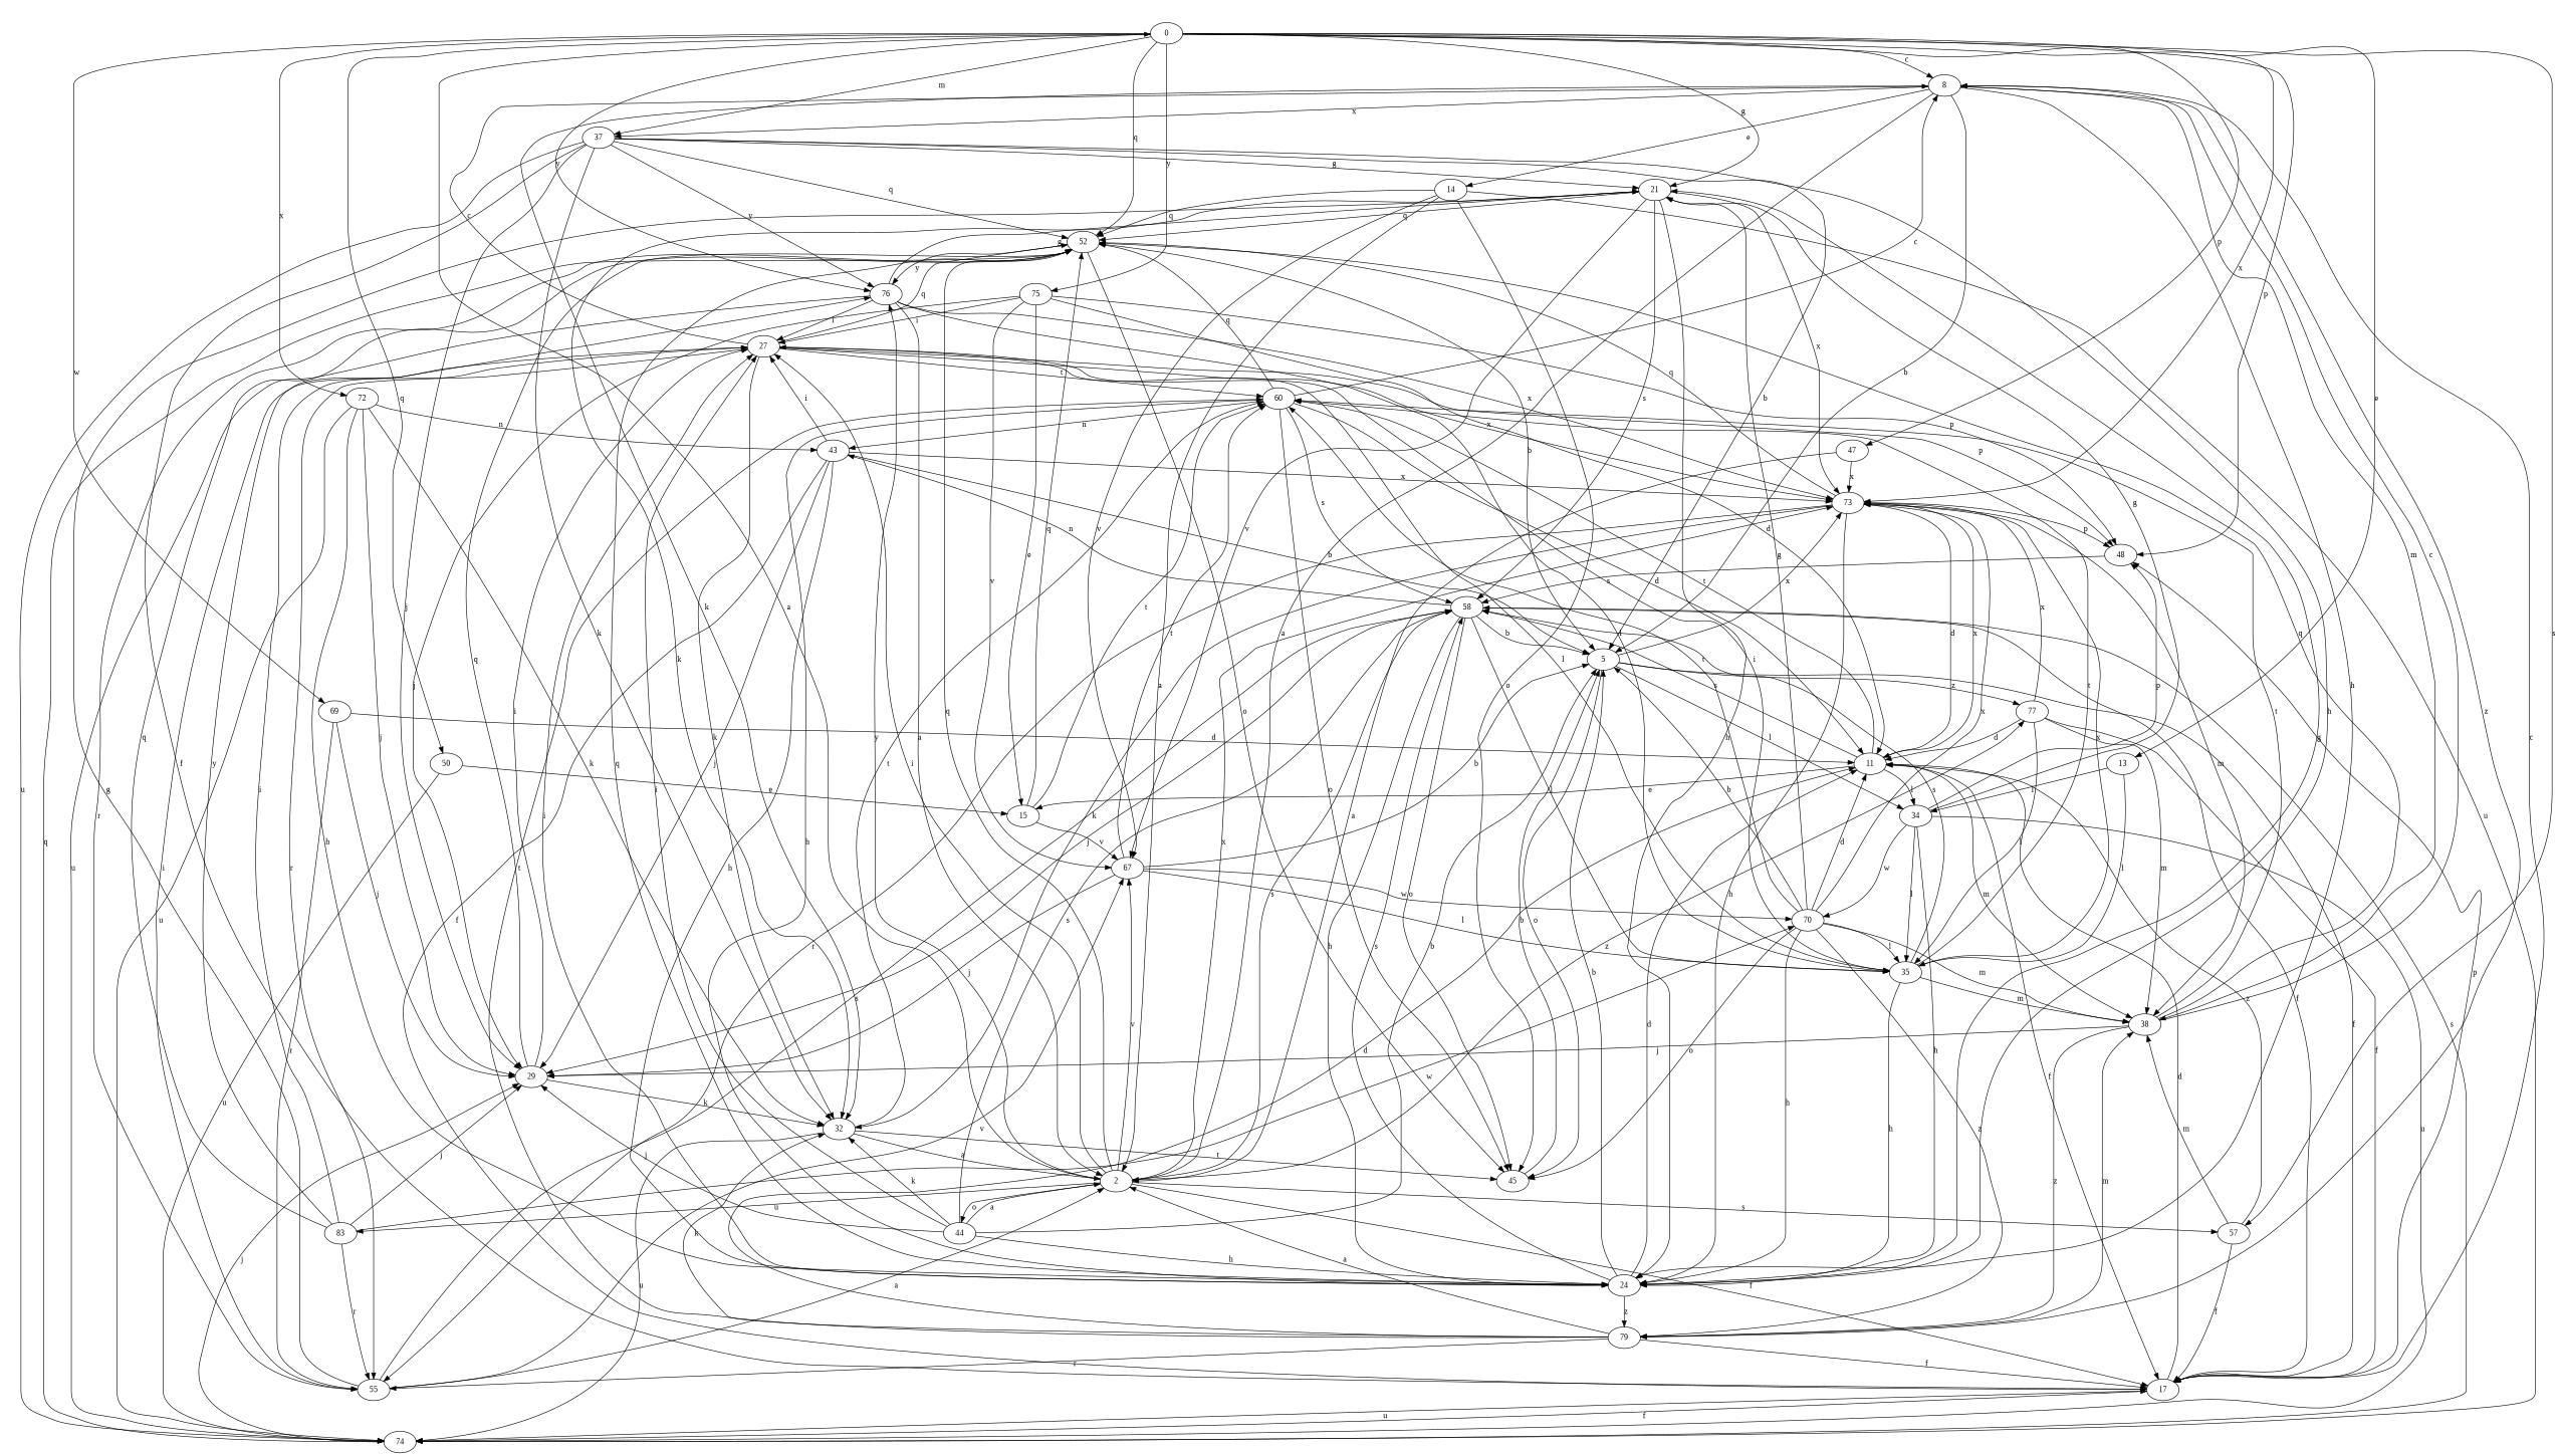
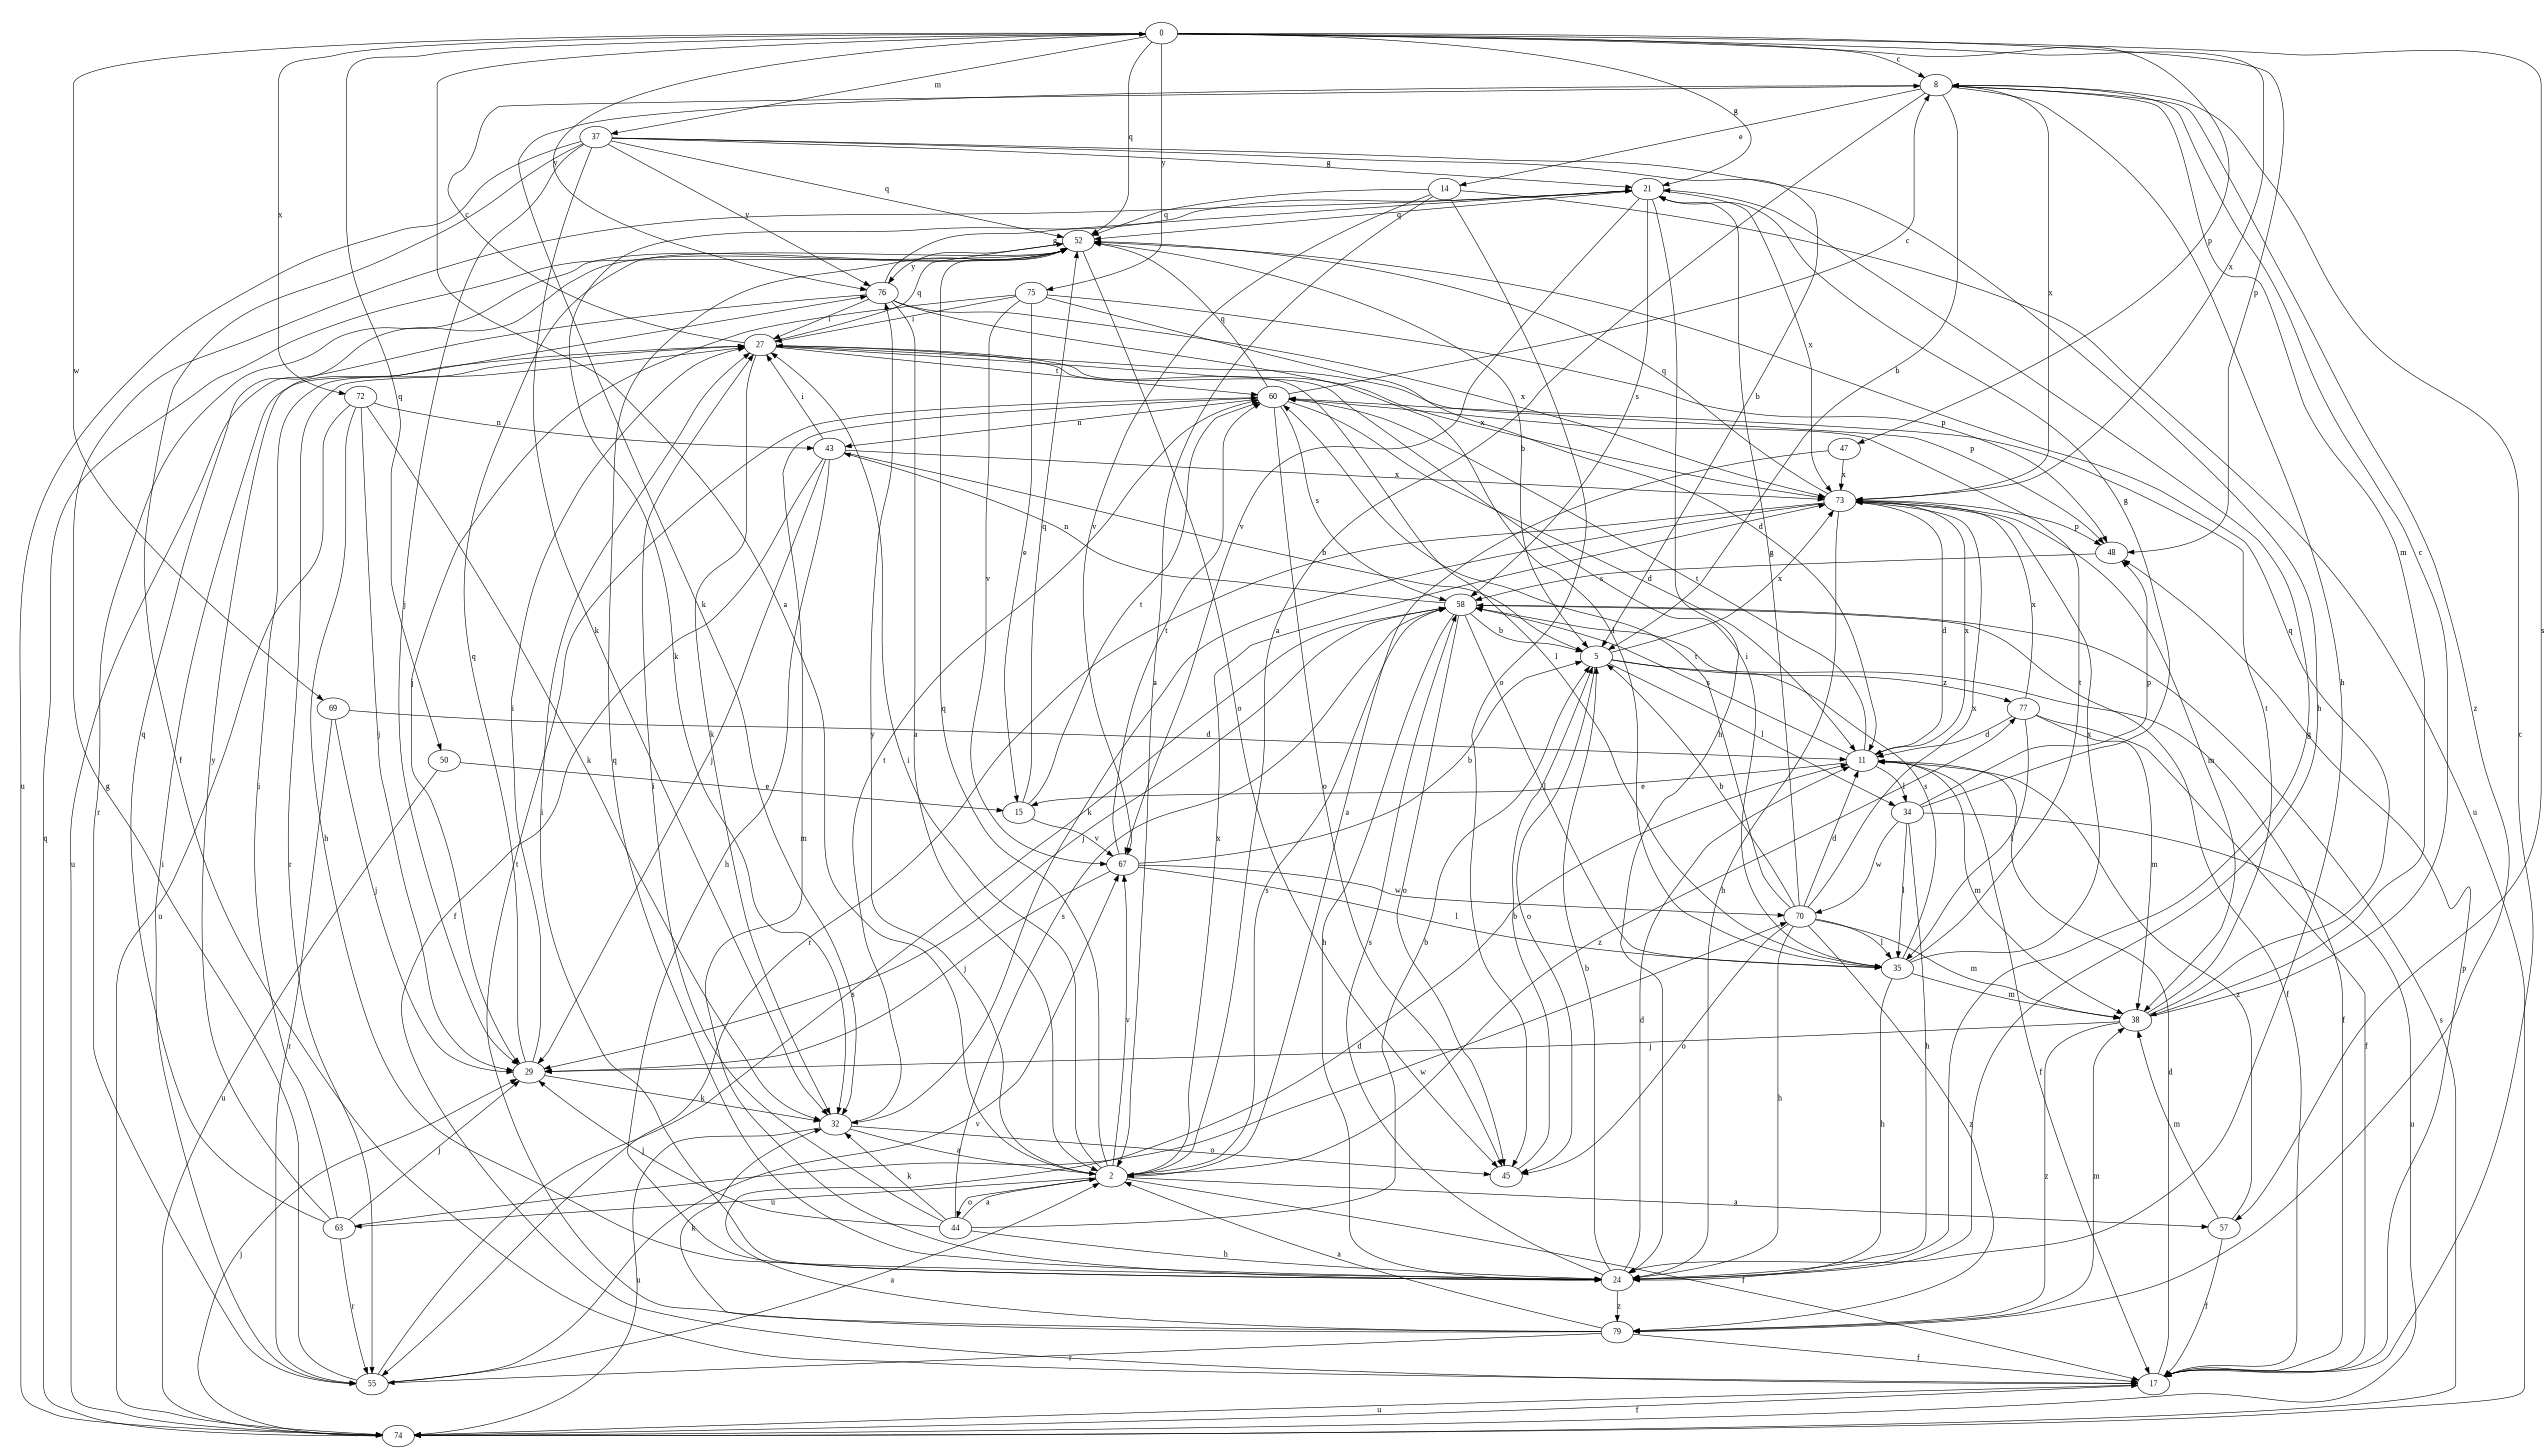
  strict digraph {
    fontname="Liberation Serif"
    node [fontname="Liberation Serif"]
    edge [fontname="Liberation Serif"]
    0
    8
-   13
    21
    37
    47
    48
    50
    52
    57
    69
    72
    73
    75
    76
    2
    5
    14
    24
    32
    38
    79
    34
    35
    58
    67
    17
    n28 [label=74]
    29
    15
    45
    55
    11
    n34 [label=43]
    27
    44
-   63 [label=83]
+   63
    77
    60
    70
    0 -> 8 [label=c]
-   0 -> 13 [label=e]
    0 -> 21 [label=g]
    0 -> 37 [label=m]
    0 -> 47 [label=p]
    0 -> 48 [label=p]
    0 -> 50 [label=q]
    0 -> 52 [label=q]
    0 -> 57 [label=s]
    0 -> 69 [label=w]
    0 -> 72 [label=x]
    0 -> 73 [label=x]
    0 -> 75 [label=y]
    0 -> 76 [label=y]
-   8 -> 37 [label=x]
+   8 -> 73 [label=x]
    8 -> 2 [label=a]
    8 -> 5 [label=b]
    8 -> 14 [label=e]
    8 -> 24 [label=h]
    8 -> 32 [label=k]
    8 -> 38 [label=m]
    8 -> 79 [label=z]
-   13 -> 34 [label=l]
-   13 -> 35 [label=l]
    21 -> 52 [label=q]
    21 -> 73 [label=x]
    21 -> 24 [label=h]
    21 -> 32 [label=k]
    21 -> 58 [label=s]
    21 -> 67 [label=v]
    37 -> 21 [label=g]
    37 -> 52 [label=q]
    37 -> 76 [label=y]
    37 -> 5 [label=b]
    37 -> 24 [label=h]
    37 -> 32 [label=k]
    37 -> 17 [label=f]
    37 -> n28 [label=u]
    37 -> 29 [label=j]
    47 -> 73 [label=x]
    47 -> 2 [label=a]
    48 -> 58 [label=s]
    50 -> n28 [label=u]
    50 -> 15 [label=e]
    52 -> 76 [label=y]
    52 -> 5 [label=b]
    52 -> 45 [label=o]
    52 -> 55 [label=r]
    57 -> 38 [label=m]
    57 -> 17 [label=f]
    57 -> 11 [label=z]
    69 -> 29 [label=j]
    69 -> 55 [label=r]
    69 -> 11 [label=d]
    72 -> 24 [label=h]
    72 -> 32 [label=k]
    72 -> n28 [label=u]
    72 -> 29 [label=j]
    72 -> n34 [label=n]
    73 -> 48 [label=p]
    73 -> 52 [label=q]
    73 -> 24 [label=h]
    73 -> 32 [label=k]
    73 -> 38 [label=m]
    73 -> 55 [label=r]
    73 -> 11 [label=d]
    75 -> 48 [label=p]
    75 -> 67 [label=v]
    75 -> 29 [label=j]
    75 -> 15 [label=e]
    75 -> 11 [label=d]
    75 -> 27 [label=i]
    76 -> 21 [label=g]
    76 -> 73 [label=x]
    76 -> 2 [label=a]
    76 -> 35 [label=l]
    76 -> n28 [label=u]
    76 -> 27 [label=i]
    2 -> 0 [label=a]
    2 -> 52 [label=q]
-   2 -> 57 [label=s]
+   2 -> 57 [label=a]
    2 -> 73 [label=x]
    2 -> 76 [label=y]
    2 -> 58 [label=s]
    2 -> 67 [label=v]
    2 -> 17 [label=f]
    2 -> 27 [label=i]
    2 -> 44 [label=o]
    2 -> 63 [label=u]
    2 -> 77 [label=z]
    5 -> 73 [label=x]
    5 -> 34 [label=l]
    5 -> 17 [label=f]
    5 -> 45 [label=o]
    5 -> 77 [label=z]
    14 -> 52 [label=q]
    14 -> 2 [label=a]
    14 -> 67 [label=v]
    14 -> n28 [label=u]
    14 -> 45 [label=o]
    24 -> 21 [label=g]
    24 -> 52 [label=q]
    24 -> 5 [label=b]
    24 -> 79 [label=z]
    24 -> 58 [label=s]
    24 -> 11 [label=d]
    24 -> 27 [label=i]
    32 -> 2 [label=a]
    32 -> n28 [label=u]
-   32 -> 45 [label=t]
+   32 -> 45 [label=o]
    32 -> 60 [label=t]
    38 -> 8 [label=c]
    38 -> 52 [label=q]
    38 -> 79 [label=z]
    38 -> 29 [label=j]
    38 -> 60 [label=t]
    79 -> 2 [label=a]
    79 -> 32 [label=k]
    79 -> 38 [label=m]
    79 -> 17 [label=f]
    79 -> 55 [label=r]
    79 -> 11 [label=d]
    79 -> 60 [label=t]
    34 -> 21 [label=g]
    34 -> 48 [label=p]
    34 -> 24 [label=h]
    34 -> 35 [label=l]
    34 -> n28 [label=u]
    34 -> 70 [label=w]
    35 -> 73 [label=x]
    35 -> 24 [label=h]
    35 -> 38 [label=m]
    35 -> 58 [label=s]
    35 -> 27 [label=i]
    35 -> 60 [label=t]
    58 -> 5 [label=b]
    58 -> 24 [label=h]
    58 -> 35 [label=l]
    58 -> 17 [label=f]
    58 -> 29 [label=j]
    58 -> 45 [label=o]
    58 -> n34 [label=n]
    67 -> 5 [label=b]
    67 -> 35 [label=l]
    67 -> 29 [label=j]
    67 -> 60 [label=t]
    67 -> 70 [label=w]
    17 -> 8 [label=c]
    17 -> 48 [label=p]
    17 -> n28 [label=u]
    17 -> 11 [label=d]
    n28 -> 52 [label=q]
    n28 -> 58 [label=s]
    n28 -> 17 [label=f]
    n28 -> 29 [label=j]
    29 -> 52 [label=q]
    29 -> 32 [label=k]
    29 -> 27 [label=i]
    15 -> 52 [label=q]
    15 -> 67 [label=v]
    15 -> 60 [label=t]
    45 -> 5 [label=b]
    55 -> 21 [label=g]
    55 -> 2 [label=a]
    55 -> 58 [label=s]
    55 -> 67 [label=v]
    55 -> 27 [label=i]
    11 -> 73 [label=x]
    11 -> 38 [label=m]
    11 -> 34 [label=l]
    11 -> 58 [label=s]
    11 -> 17 [label=f]
    11 -> 15 [label=e]
    11 -> 60 [label=t]
    n34 -> 73 [label=x]
    n34 -> 5 [label=b]
    n34 -> 24 [label=h]
    n34 -> 17 [label=f]
    n34 -> 29 [label=j]
    n34 -> 27 [label=i]
    27 -> 8 [label=c]
    27 -> 48 [label=p]
    27 -> 52 [label=q]
    27 -> 73 [label=x]
    27 -> 32 [label=k]
    27 -> 35 [label=l]
    27 -> 55 [label=r]
    27 -> 60 [label=t]
    44 -> 2 [label=a]
    44 -> 5 [label=b]
    44 -> 24 [label=h]
    44 -> 32 [label=k]
    44 -> 58 [label=s]
    44 -> 29 [label=j]
    44 -> 27 [label=i]
    63 -> 52 [label=q]
    63 -> 76 [label=y]
    63 -> 29 [label=j]
    63 -> 55 [label=r]
    63 -> 27 [label=i]
    63 -> 70 [label=w]
    77 -> 73 [label=x]
    77 -> 38 [label=m]
    77 -> 35 [label=l]
    77 -> 17 [label=f]
    77 -> 11 [label=d]
    60 -> 8 [label=c]
    60 -> 52 [label=q]
-   60 -> 24 [label=h]
+   60 -> 24 [label=m]
    60 -> 58 [label=s]
    60 -> 45 [label=o]
    60 -> 11 [label=d]
    60 -> n34 [label=n]
    70 -> 21 [label=g]
    70 -> 73 [label=x]
    70 -> 5 [label=b]
    70 -> 24 [label=h]
    70 -> 38 [label=m]
    70 -> 79 [label=z]
    70 -> 35 [label=l]
    70 -> 45 [label=o]
    70 -> 11 [label=d]
    70 -> 60 [label=t]
  }
